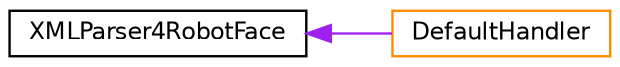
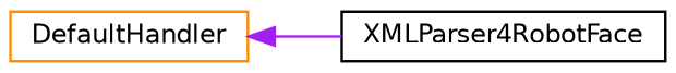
  digraph {
    rankdir=LR
    node [fillcolor=white fontname=Helvetica fontsize=10 shape=record style=filled]
    n1 [color=darkorange height=0.2 label=DefaultHandler width=0.4]
    n2 [color=black height=0.2 label=XMLParser4RobotFace width=0.4]
-   n2 -> n1 [color=purple dir=back fontname=Helvetica fontsize=10 labelfontname=Helvetica labelfontsize=10 style=solid]
+   n1 -> n2 [color=purple dir=back fontname=Helvetica fontsize=10 labelfontname=Helvetica labelfontsize=10 style=solid]
  }
